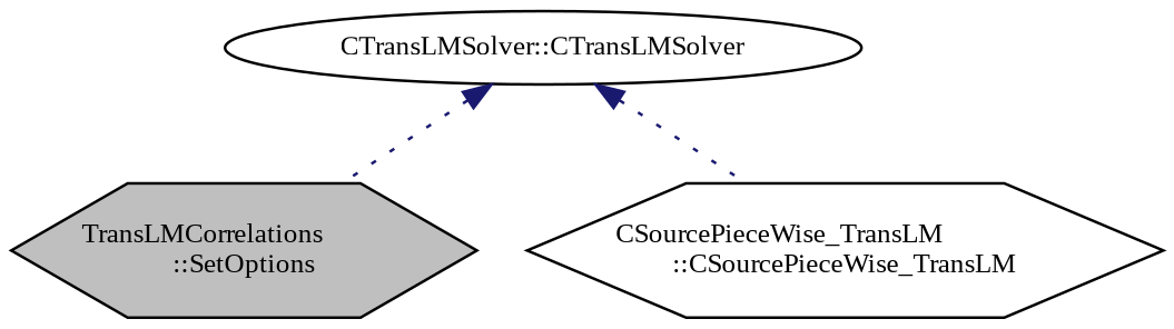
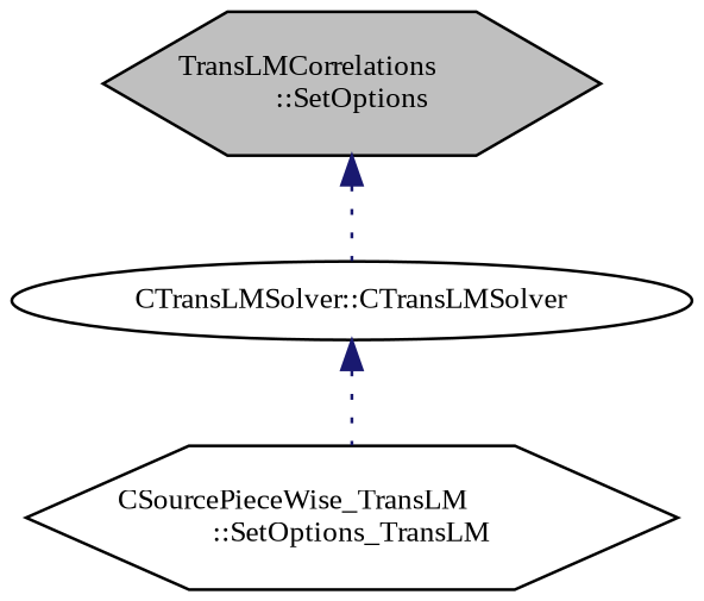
  digraph {
    fontname="Liberation Serif"
    rankdir=TB
    node [color=black fillcolor=white fontname="Liberation Serif" fontsize=10 shape=hexagon style=filled]
    edge [color=midnightblue dir=back fontname="Liberation Serif" fontsize=10 labelfontname=Helvetica labelfontsize=10 style=dotted]
    n1 [fillcolor=grey75 fontcolor=black height=0.2 label="TransLMCorrelations\l::SetOptions" width=0.4]
    n2 [height=0.2 label="CTransLMSolver::CTransLMSolver" shape=ellipse width=0.4]
-   n3 [height=0.2 label="CSourcePieceWise_TransLM\l::CSourcePieceWise_TransLM" width=0.4]
-   n2 -> n1
+   n3 [height=0.2 label="CSourcePieceWise_TransLM\l::SetOptions_TransLM" width=0.4]
+   n1 -> n2
    n2 -> n3
  }
